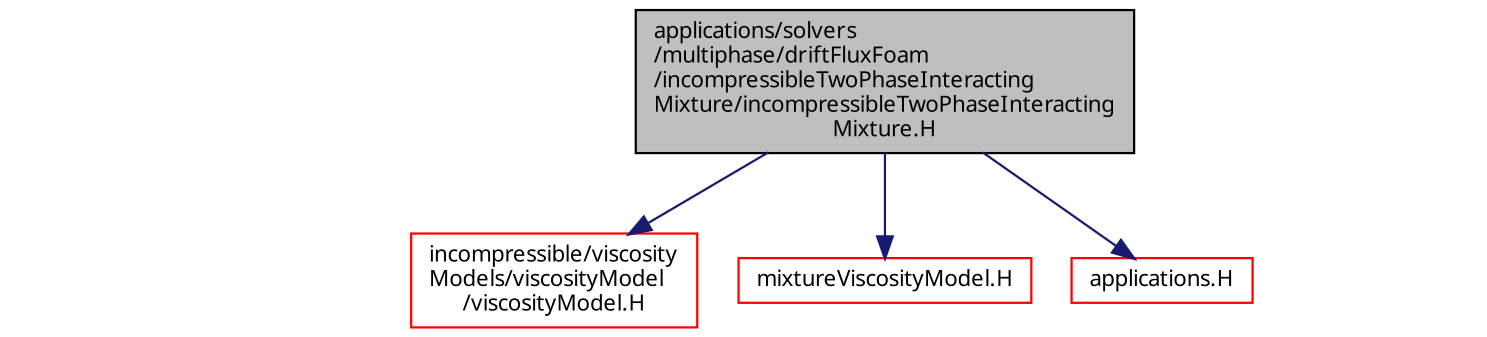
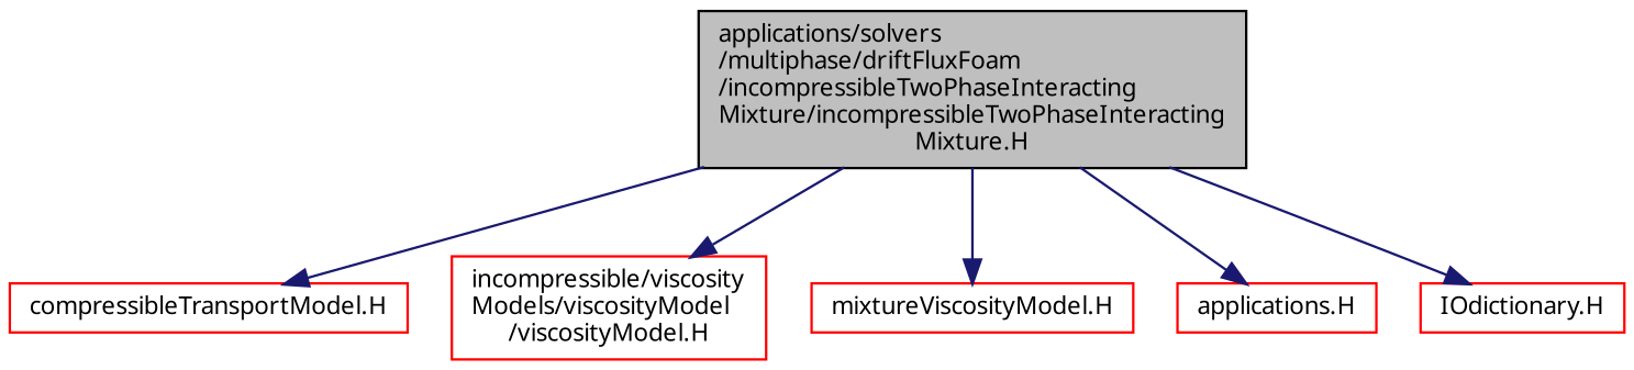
  digraph {
    fontname="Noto Sans"
    node [color=red fontname="Noto Sans" fontsize=10 shape=record]
    edge [color=midnightblue fontname="Noto Sans" fontsize=10 labelfontname=FreeSans labelfontsize=10 style=solid]
    n1 [color=black fillcolor=grey75 fontcolor=black height=0.2 label="applications/solvers\l/multiphase/driftFluxFoam\l/incompressibleTwoPhaseInteracting\lMixture/incompressibleTwoPhaseInteracting\lMixture.H" style=filled width=0.4]
+   n2 [height=0.2 label="compressibleTransportModel.H" width=0.4]
    n3 [height=0.2 label="incompressible/viscosity\lModels/viscosityModel\l/viscosityModel.H" width=0.4]
    n4 [height=0.2 label="mixtureViscosityModel.H" width=0.4]
    n5 [height=0.2 label="applications.H" width=0.4]
+   n6 [height=0.2 label="IOdictionary.H" width=0.4]
+   n1 -> n2
    n1 -> n3
    n1 -> n4
    n1 -> n5
+   n1 -> n6
  }
